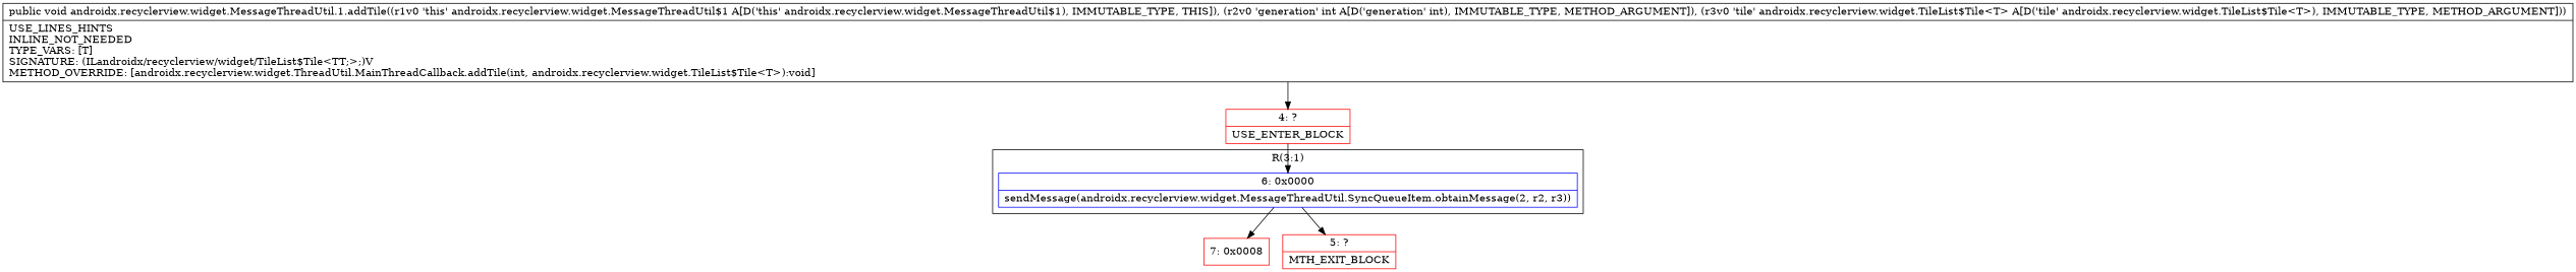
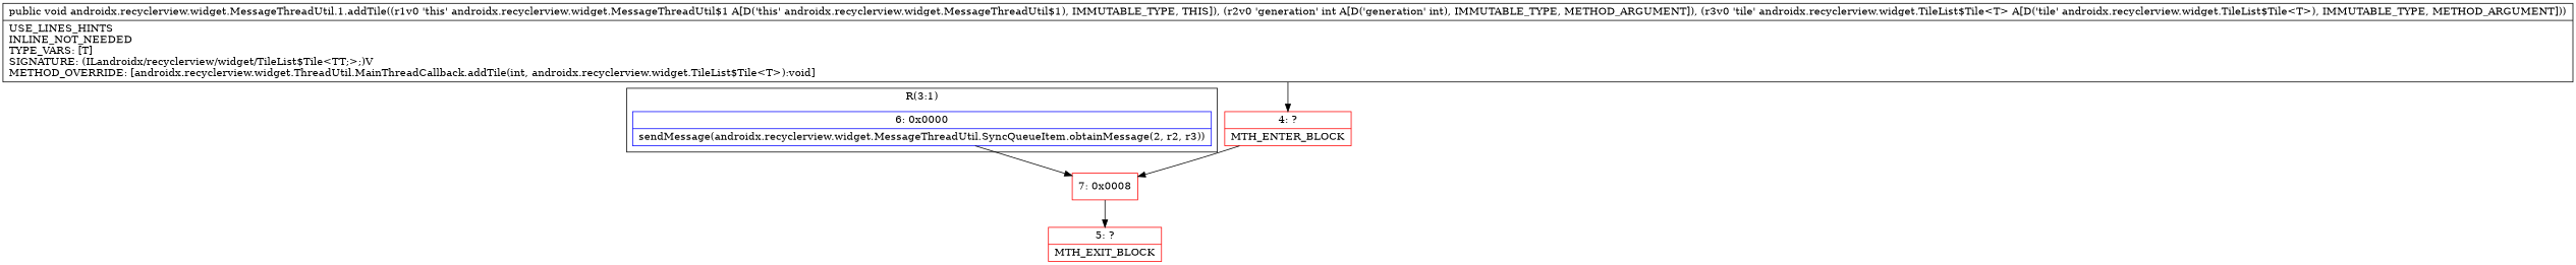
  digraph {
    node [color=red shape=record]
    n1 [color=blue label="{6\:\ 0x0000|sendMessage(androidx.recyclerview.widget.MessageThreadUtil.SyncQueueItem.obtainMessage(2, r2, r3))\l}"]
    n2 [label="{7\:\ 0x0008}"]
    n3 [label="{5\:\ ?|MTH_EXIT_BLOCK\l}"]
-   n4 [label="{4\:\ ?|USE_ENTER_BLOCK\l}"]
+   n4 [label="{4\:\ ?|MTH_ENTER_BLOCK\l}"]
    n5 [label="{public void androidx.recyclerview.widget.MessageThreadUtil.1.addTile((r1v0 'this' androidx.recyclerview.widget.MessageThreadUtil$1 A[D('this' androidx.recyclerview.widget.MessageThreadUtil$1), IMMUTABLE_TYPE, THIS]), (r2v0 'generation' int A[D('generation' int), IMMUTABLE_TYPE, METHOD_ARGUMENT]), (r3v0 'tile' androidx.recyclerview.widget.TileList$Tile\<T\> A[D('tile' androidx.recyclerview.widget.TileList$Tile\<T\>), IMMUTABLE_TYPE, METHOD_ARGUMENT]))  | USE_LINES_HINTS\lINLINE_NOT_NEEDED\lTYPE_VARS: [T]\lSIGNATURE: (ILandroidx\/recyclerview\/widget\/TileList$Tile\<TT;\>;)V\lMETHOD_OVERRIDE: [androidx.recyclerview.widget.ThreadUtil.MainThreadCallback.addTile(int, androidx.recyclerview.widget.TileList$Tile\<T\>):void]\l}" color=""]
    subgraph cluster_1 {
      label="R(3:1)"
      n1
    }
    n1 -> n2
-   n1 -> n3
-   n4 -> n1
+   n2 -> n3
+   n4 -> n2
    n5 -> n4
  }
